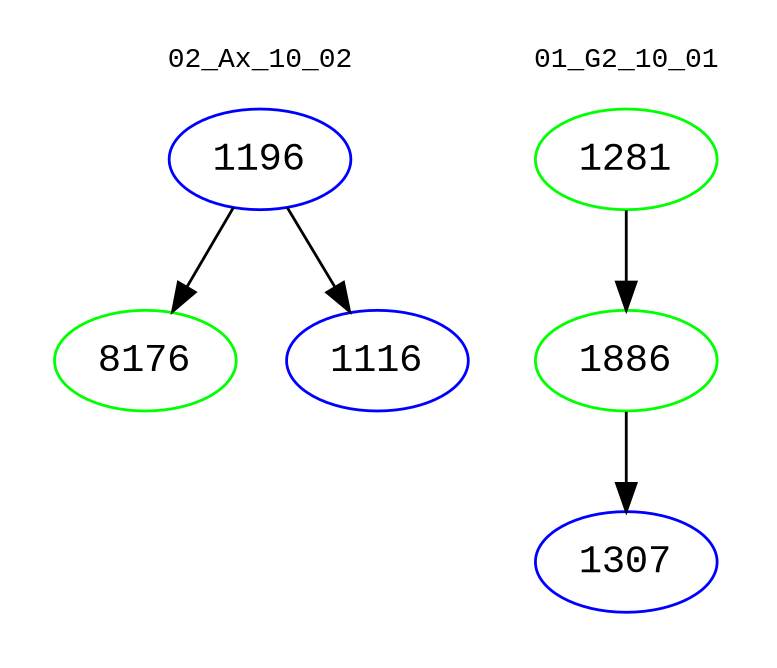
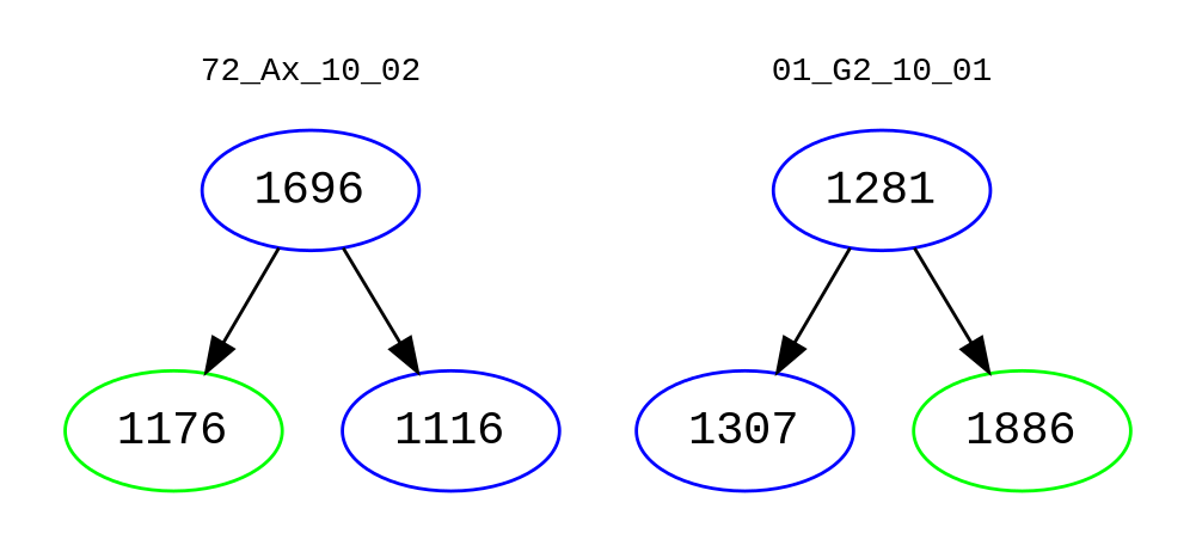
  digraph {
    fontname="Liberation Mono"
    node [color=blue fontname="Liberation Mono"]
    edge [color=black fontname="Liberation Mono"]
-   n1 [label=1196]
-   n2 [color=green label=8176]
+   n1 [label=1696]
+   n2 [color=green label=1176]
    n3 [label=1116]
-   n4 [color=green label=1281]
+   n4 [label=1281]
    n5 [label=1307]
    n6 [color=green label=1886]
    subgraph cluster_1 {
      color=white
      fontsize=10
-     label="02_Ax_10_02"
+     label="72_Ax_10_02"
      n1
      n2
      n3
    }
    subgraph cluster_2 {
      color=white
      fontsize=10
      label="01_G2_10_01"
      n4
      n5
      n6
    }
    n1 -> n2
    n1 -> n3
-   n6 -> n5
+   n4 -> n5
    n4 -> n6
  }
